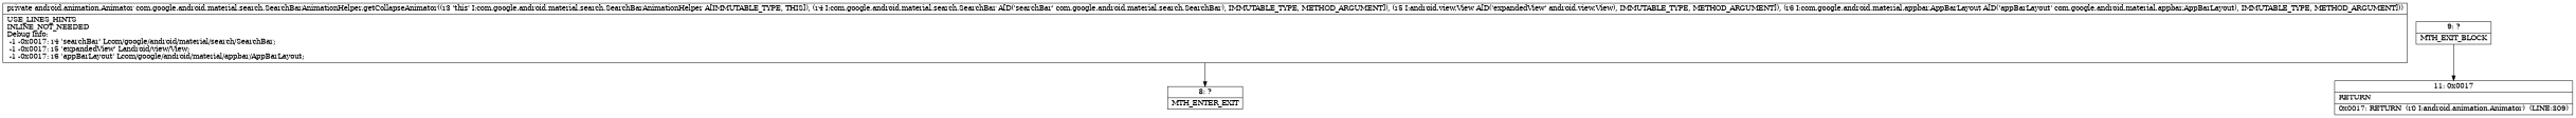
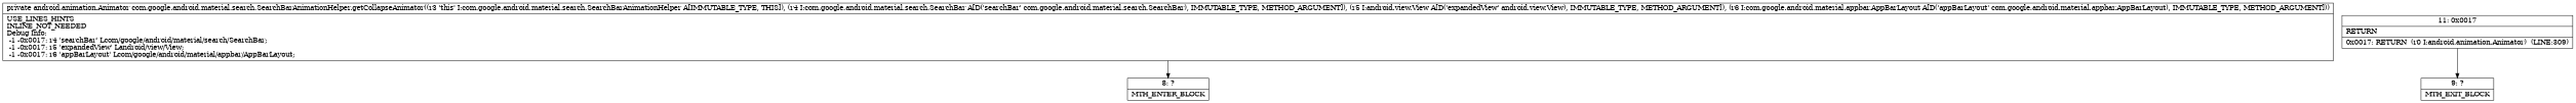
  digraph {
    node [shape=record]
-   n1 [label="{8\:\ ?|MTH_ENTER_EXIT\l}"]
+   n1 [label="{8\:\ ?|MTH_ENTER_BLOCK\l}"]
    n2 [label="{11\:\ 0x0017|RETURN\l|0x0017: RETURN  (r0 I:android.animation.Animator)  (LINE:309)\l}"]
    n3 [label="{9\:\ ?|MTH_EXIT_BLOCK\l}"]
    n4 [label="{private android.animation.Animator com.google.android.material.search.SearchBarAnimationHelper.getCollapseAnimator((r3 'this' I:com.google.android.material.search.SearchBarAnimationHelper A[IMMUTABLE_TYPE, THIS]), (r4 I:com.google.android.material.search.SearchBar A[D('searchBar' com.google.android.material.search.SearchBar), IMMUTABLE_TYPE, METHOD_ARGUMENT]), (r5 I:android.view.View A[D('expandedView' android.view.View), IMMUTABLE_TYPE, METHOD_ARGUMENT]), (r6 I:com.google.android.material.appbar.AppBarLayout A[D('appBarLayout' com.google.android.material.appbar.AppBarLayout), IMMUTABLE_TYPE, METHOD_ARGUMENT]))  | USE_LINES_HINTS\lINLINE_NOT_NEEDED\lDebug Info:\l  \-1 \-0x0017: r4 'searchBar' Lcom\/google\/android\/material\/search\/SearchBar;\l  \-1 \-0x0017: r5 'expandedView' Landroid\/view\/View;\l  \-1 \-0x0017: r6 'appBarLayout' Lcom\/google\/android\/material\/appbar\/AppBarLayout;\l}"]
-   n3 -> n2
+   n2 -> n3
    n4 -> n1
  }
